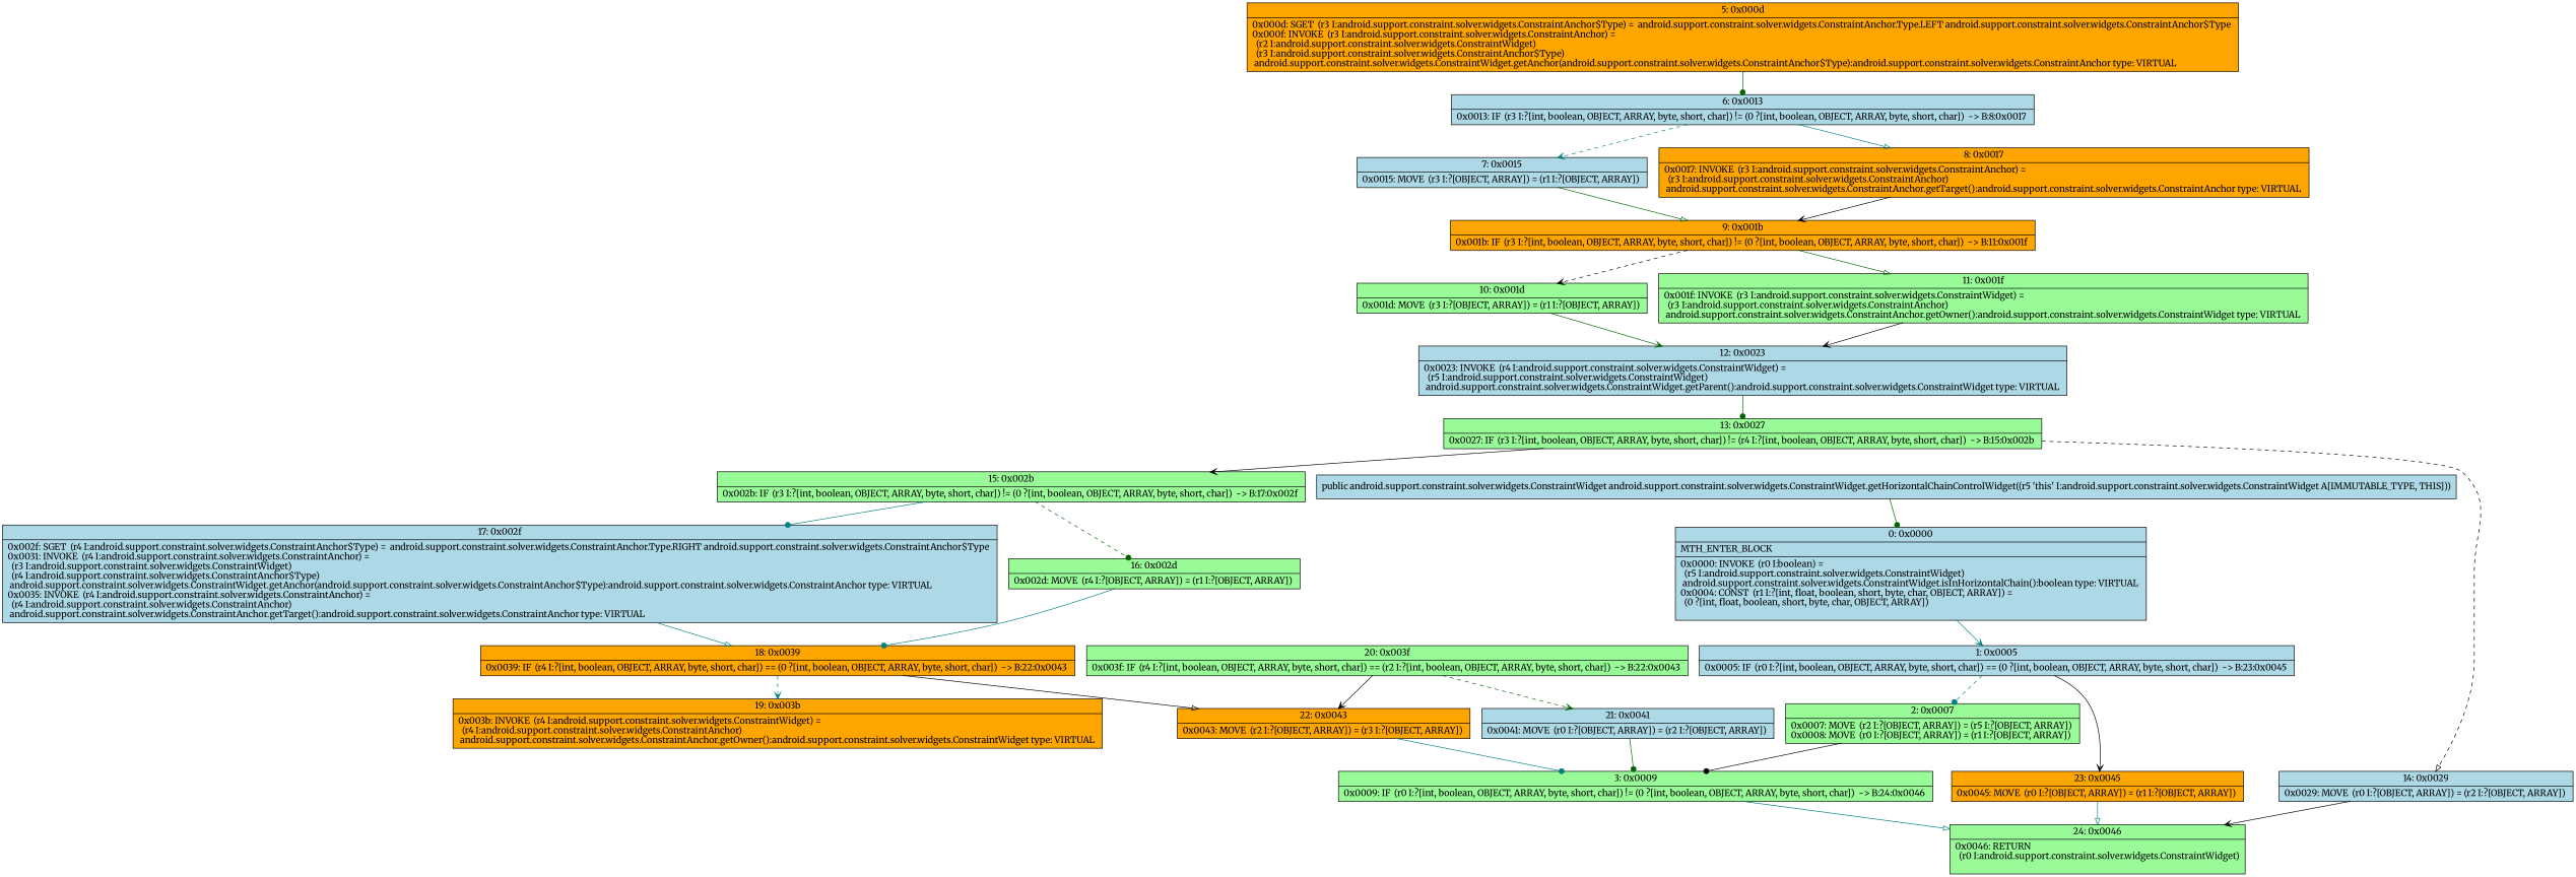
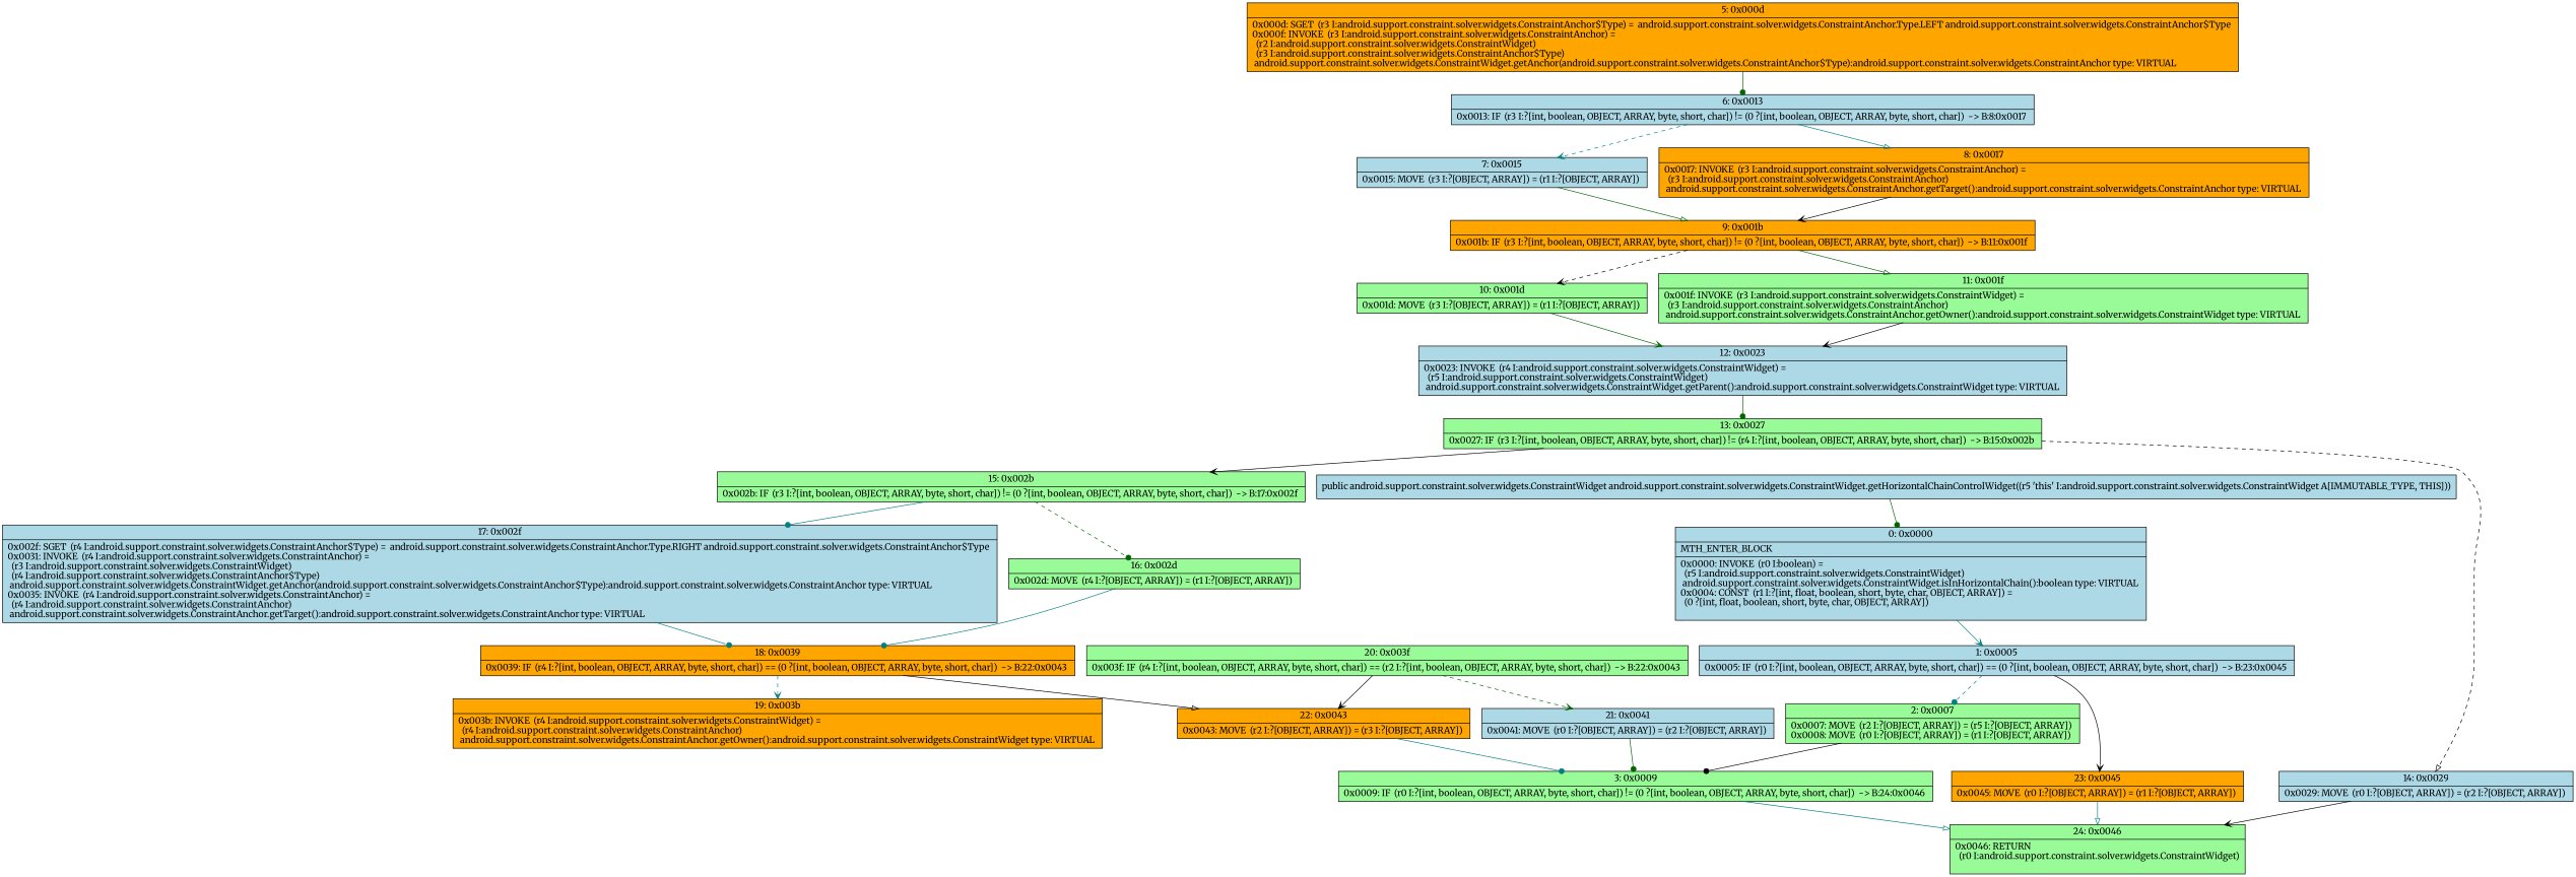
  digraph {
    fontname=Merriweather
    node [fillcolor=lightblue fontname=Merriweather shape=record style=filled]
    edge [arrowhead=vee color=teal fontname=Merriweather]
    n1 [label="{0\:\ 0x0000|MTH_ENTER_BLOCK\l|0x0000: INVOKE  (r0 I:boolean) = \l  (r5 I:android.support.constraint.solver.widgets.ConstraintWidget)\l android.support.constraint.solver.widgets.ConstraintWidget.isInHorizontalChain():boolean type: VIRTUAL \l0x0004: CONST  (r1 I:?[int, float, boolean, short, byte, char, OBJECT, ARRAY]) = \l  (0 ?[int, float, boolean, short, byte, char, OBJECT, ARRAY])\l \l}"]
    n2 [label="{1\:\ 0x0005|0x0005: IF  (r0 I:?[int, boolean, OBJECT, ARRAY, byte, short, char]) == (0 ?[int, boolean, OBJECT, ARRAY, byte, short, char])  \-\> B:23:0x0045 \l}"]
    n3 [fillcolor=palegreen label="{2\:\ 0x0007|0x0007: MOVE  (r2 I:?[OBJECT, ARRAY]) = (r5 I:?[OBJECT, ARRAY]) \l0x0008: MOVE  (r0 I:?[OBJECT, ARRAY]) = (r1 I:?[OBJECT, ARRAY]) \l}"]
    n4 [fillcolor=orange label="{23\:\ 0x0045|0x0045: MOVE  (r0 I:?[OBJECT, ARRAY]) = (r1 I:?[OBJECT, ARRAY]) \l}"]
    n5 [fillcolor=palegreen label="{3\:\ 0x0009|0x0009: IF  (r0 I:?[int, boolean, OBJECT, ARRAY, byte, short, char]) != (0 ?[int, boolean, OBJECT, ARRAY, byte, short, char])  \-\> B:24:0x0046 \l}"]
    n6 [fillcolor=palegreen label="{24\:\ 0x0046|0x0046: RETURN  \l  (r0 I:android.support.constraint.solver.widgets.ConstraintWidget)\l \l}"]
    n7 [fillcolor=orange label="{5\:\ 0x000d|0x000d: SGET  (r3 I:android.support.constraint.solver.widgets.ConstraintAnchor$Type) =  android.support.constraint.solver.widgets.ConstraintAnchor.Type.LEFT android.support.constraint.solver.widgets.ConstraintAnchor$Type \l0x000f: INVOKE  (r3 I:android.support.constraint.solver.widgets.ConstraintAnchor) = \l  (r2 I:android.support.constraint.solver.widgets.ConstraintWidget)\l  (r3 I:android.support.constraint.solver.widgets.ConstraintAnchor$Type)\l android.support.constraint.solver.widgets.ConstraintWidget.getAnchor(android.support.constraint.solver.widgets.ConstraintAnchor$Type):android.support.constraint.solver.widgets.ConstraintAnchor type: VIRTUAL \l}"]
    n8 [label="{6\:\ 0x0013|0x0013: IF  (r3 I:?[int, boolean, OBJECT, ARRAY, byte, short, char]) != (0 ?[int, boolean, OBJECT, ARRAY, byte, short, char])  \-\> B:8:0x0017 \l}"]
    n9 [label="{7\:\ 0x0015|0x0015: MOVE  (r3 I:?[OBJECT, ARRAY]) = (r1 I:?[OBJECT, ARRAY]) \l}"]
    n10 [fillcolor=orange label="{8\:\ 0x0017|0x0017: INVOKE  (r3 I:android.support.constraint.solver.widgets.ConstraintAnchor) = \l  (r3 I:android.support.constraint.solver.widgets.ConstraintAnchor)\l android.support.constraint.solver.widgets.ConstraintAnchor.getTarget():android.support.constraint.solver.widgets.ConstraintAnchor type: VIRTUAL \l}"]
    n11 [fillcolor=orange label="{9\:\ 0x001b|0x001b: IF  (r3 I:?[int, boolean, OBJECT, ARRAY, byte, short, char]) != (0 ?[int, boolean, OBJECT, ARRAY, byte, short, char])  \-\> B:11:0x001f \l}"]
    n12 [fillcolor=palegreen label="{10\:\ 0x001d|0x001d: MOVE  (r3 I:?[OBJECT, ARRAY]) = (r1 I:?[OBJECT, ARRAY]) \l}"]
    n13 [fillcolor=palegreen label="{11\:\ 0x001f|0x001f: INVOKE  (r3 I:android.support.constraint.solver.widgets.ConstraintWidget) = \l  (r3 I:android.support.constraint.solver.widgets.ConstraintAnchor)\l android.support.constraint.solver.widgets.ConstraintAnchor.getOwner():android.support.constraint.solver.widgets.ConstraintWidget type: VIRTUAL \l}"]
    n14 [label="{12\:\ 0x0023|0x0023: INVOKE  (r4 I:android.support.constraint.solver.widgets.ConstraintWidget) = \l  (r5 I:android.support.constraint.solver.widgets.ConstraintWidget)\l android.support.constraint.solver.widgets.ConstraintWidget.getParent():android.support.constraint.solver.widgets.ConstraintWidget type: VIRTUAL \l}"]
    n15 [fillcolor=palegreen label="{13\:\ 0x0027|0x0027: IF  (r3 I:?[int, boolean, OBJECT, ARRAY, byte, short, char]) != (r4 I:?[int, boolean, OBJECT, ARRAY, byte, short, char])  \-\> B:15:0x002b \l}"]
    n16 [label="{14\:\ 0x0029|0x0029: MOVE  (r0 I:?[OBJECT, ARRAY]) = (r2 I:?[OBJECT, ARRAY]) \l}"]
    n17 [fillcolor=palegreen label="{15\:\ 0x002b|0x002b: IF  (r3 I:?[int, boolean, OBJECT, ARRAY, byte, short, char]) != (0 ?[int, boolean, OBJECT, ARRAY, byte, short, char])  \-\> B:17:0x002f \l}"]
    n18 [fillcolor=palegreen label="{16\:\ 0x002d|0x002d: MOVE  (r4 I:?[OBJECT, ARRAY]) = (r1 I:?[OBJECT, ARRAY]) \l}"]
    n19 [label="{17\:\ 0x002f|0x002f: SGET  (r4 I:android.support.constraint.solver.widgets.ConstraintAnchor$Type) =  android.support.constraint.solver.widgets.ConstraintAnchor.Type.RIGHT android.support.constraint.solver.widgets.ConstraintAnchor$Type \l0x0031: INVOKE  (r4 I:android.support.constraint.solver.widgets.ConstraintAnchor) = \l  (r3 I:android.support.constraint.solver.widgets.ConstraintWidget)\l  (r4 I:android.support.constraint.solver.widgets.ConstraintAnchor$Type)\l android.support.constraint.solver.widgets.ConstraintWidget.getAnchor(android.support.constraint.solver.widgets.ConstraintAnchor$Type):android.support.constraint.solver.widgets.ConstraintAnchor type: VIRTUAL \l0x0035: INVOKE  (r4 I:android.support.constraint.solver.widgets.ConstraintAnchor) = \l  (r4 I:android.support.constraint.solver.widgets.ConstraintAnchor)\l android.support.constraint.solver.widgets.ConstraintAnchor.getTarget():android.support.constraint.solver.widgets.ConstraintAnchor type: VIRTUAL \l}"]
    n20 [fillcolor=orange label="{18\:\ 0x0039|0x0039: IF  (r4 I:?[int, boolean, OBJECT, ARRAY, byte, short, char]) == (0 ?[int, boolean, OBJECT, ARRAY, byte, short, char])  \-\> B:22:0x0043 \l}"]
    n21 [fillcolor=orange label="{19\:\ 0x003b|0x003b: INVOKE  (r4 I:android.support.constraint.solver.widgets.ConstraintWidget) = \l  (r4 I:android.support.constraint.solver.widgets.ConstraintAnchor)\l android.support.constraint.solver.widgets.ConstraintAnchor.getOwner():android.support.constraint.solver.widgets.ConstraintWidget type: VIRTUAL \l}"]
    n22 [fillcolor=orange label="{22\:\ 0x0043|0x0043: MOVE  (r2 I:?[OBJECT, ARRAY]) = (r3 I:?[OBJECT, ARRAY]) \l}"]
    n23 [fillcolor=palegreen label="{20\:\ 0x003f|0x003f: IF  (r4 I:?[int, boolean, OBJECT, ARRAY, byte, short, char]) == (r2 I:?[int, boolean, OBJECT, ARRAY, byte, short, char])  \-\> B:22:0x0043 \l}"]
    n24 [label="{21\:\ 0x0041|0x0041: MOVE  (r0 I:?[OBJECT, ARRAY]) = (r2 I:?[OBJECT, ARRAY]) \l}"]
    n25 [label="{public android.support.constraint.solver.widgets.ConstraintWidget android.support.constraint.solver.widgets.ConstraintWidget.getHorizontalChainControlWidget((r5 'this' I:android.support.constraint.solver.widgets.ConstraintWidget A[IMMUTABLE_TYPE, THIS])) }"]
    n1 -> n2
    n2 -> n3 [arrowhead=dot style=dashed]
    n2 -> n4 [color=black]
    n3 -> n5 [arrowhead=dot color=black]
    n4 -> n6 [arrowhead=onormal]
    n5 -> n6 [arrowhead=onormal]
    n7 -> n8 [arrowhead=dot color=darkgreen]
    n8 -> n9 [style=dashed]
    n8 -> n10 [arrowhead=onormal]
    n9 -> n11 [arrowhead=onormal color=darkgreen]
    n10 -> n11 [color=black]
    n11 -> n12 [color=black style=dashed]
    n11 -> n13 [arrowhead=onormal color=darkgreen]
    n12 -> n14 [color=darkgreen]
    n13 -> n14 [color=black]
    n14 -> n15 [arrowhead=dot color=darkgreen]
    n15 -> n16 [arrowhead=onormal color=black style=dashed]
    n15 -> n17 [color=black]
    n16 -> n6 [color=black]
    n17 -> n18 [arrowhead=dot color=darkgreen style=dashed]
    n17 -> n19 [arrowhead=dot]
    n18 -> n20 [arrowhead=dot]
-   n19 -> n20 [arrowhead=onormal]
+   n19 -> n20 [arrowhead=dot]
    n20 -> n21 [style=dashed]
    n20 -> n22 [arrowhead=onormal color=black]
    n22 -> n5 [arrowhead=dot]
    n23 -> n22 [color=black]
    n23 -> n24 [color=darkgreen style=dashed]
    n24 -> n5 [arrowhead=dot color=darkgreen]
    n25 -> n1 [arrowhead=dot color=darkgreen]
  }
